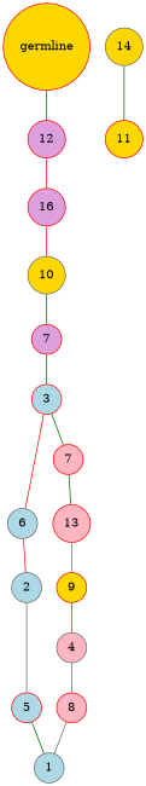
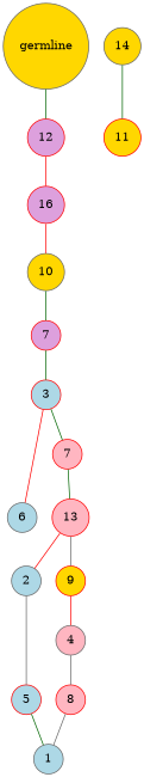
  graph {
    rankdir=UD
    splines=line
    node [color=red fillcolor=gold shape=circle style=filled]
    edge [color=darkgreen]
-   n1 [label=germline]
+   n1 [color=gray40 label=germline]
    n2 [fillcolor=plum label=12]
    n3 [fillcolor=plum label=16]
    n4 [color=gray40 label=10]
    n5 [fillcolor=plum label=7]
    n6 [fillcolor=lightblue label=3]
    n7 [color=gray40 fillcolor=lightblue label=6]
    n8 [fillcolor=lightpink label=7]
    n9 [color=gray40 fillcolor=lightblue label=2]
    n10 [fillcolor=lightpink label=13]
    n11 [fillcolor=lightblue label=5]
    n12 [color=gray40 fillcolor=lightblue label=1]
    n13 [label=9]
    n14 [color=gray40 fillcolor=lightpink label=4]
    n15 [fillcolor=lightpink label=8]
    n16 [color=gray40 label=14]
    n17 [label=11]
    n1 -- n2
    n2 -- n3 [color=red]
    n3 -- n4 [color=red]
    n4 -- n5
    n5 -- n6
    n6 -- n7 [color=red]
    n6 -- n8
-   n7 -- n9 [color=red]
+   n10 -- n9 [color=red]
    n8 -- n10
    n9 -- n11 [color=gray40]
    n10 -- n13 [color=gray40]
    n11 -- n12
    n13 -- n14 [color=red]
    n14 -- n15 [color=gray40]
    n15 -- n12 [color=gray40]
    n16 -- n17
  }
